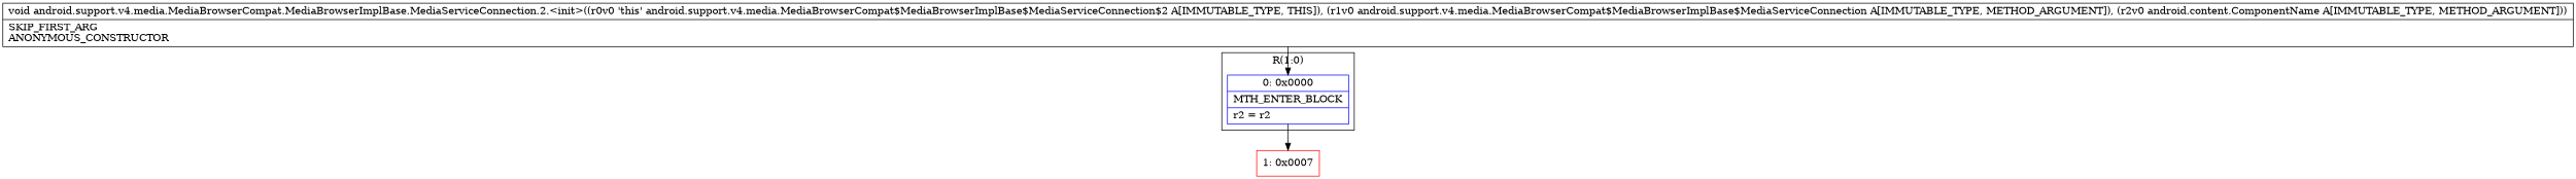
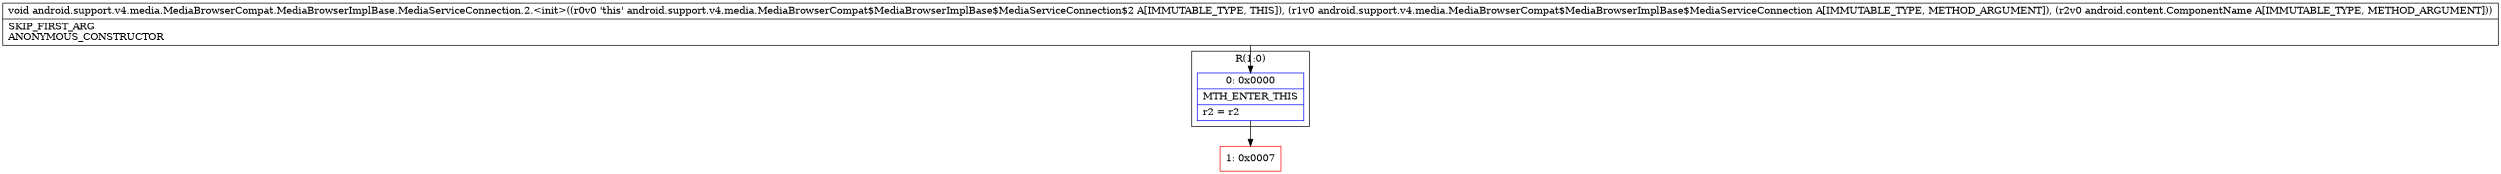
  digraph {
    node [shape=record]
-   n1 [color=blue label="{0\:\ 0x0000|MTH_ENTER_BLOCK\l|r2 = r2\l}"]
+   n1 [color=blue label="{0\:\ 0x0000|MTH_ENTER_THIS\l|r2 = r2\l}"]
    n2 [color=red label="{1\:\ 0x0007}"]
    n3 [label="{void android.support.v4.media.MediaBrowserCompat.MediaBrowserImplBase.MediaServiceConnection.2.\<init\>((r0v0 'this' android.support.v4.media.MediaBrowserCompat$MediaBrowserImplBase$MediaServiceConnection$2 A[IMMUTABLE_TYPE, THIS]), (r1v0 android.support.v4.media.MediaBrowserCompat$MediaBrowserImplBase$MediaServiceConnection A[IMMUTABLE_TYPE, METHOD_ARGUMENT]), (r2v0 android.content.ComponentName A[IMMUTABLE_TYPE, METHOD_ARGUMENT]))  | SKIP_FIRST_ARG\lANONYMOUS_CONSTRUCTOR\l}"]
    subgraph cluster_1 {
      label="R(1:0)"
      n1
    }
    n1 -> n2
    n3 -> n1
  }
